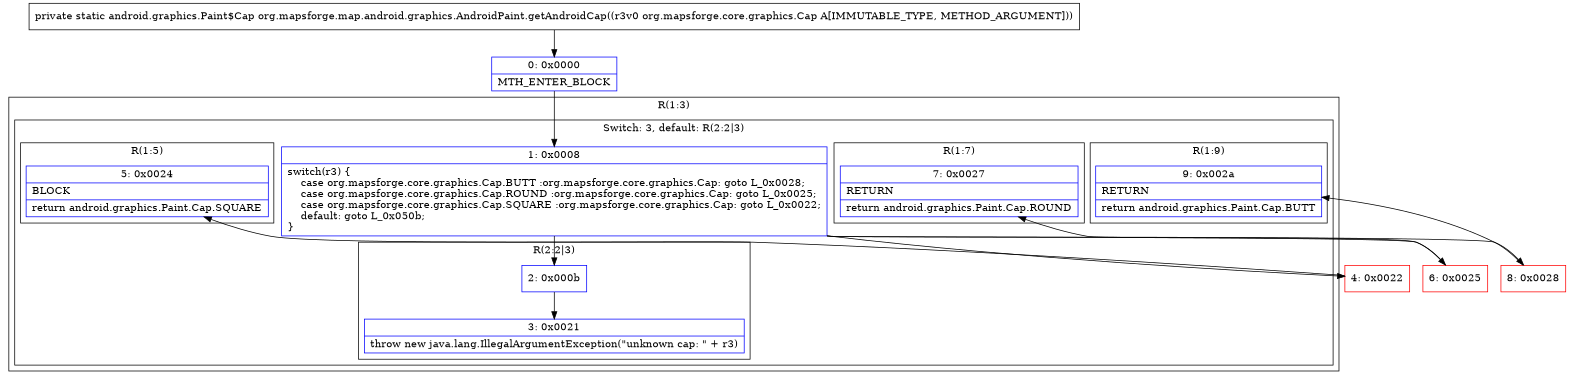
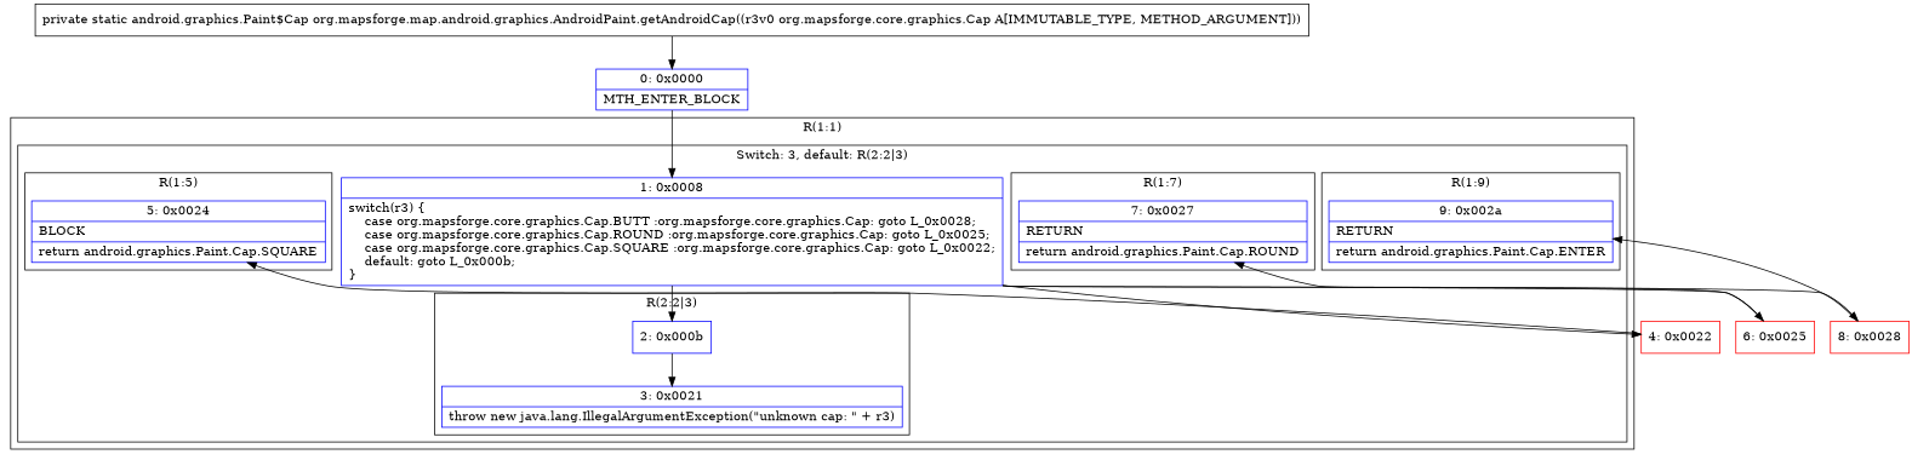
  digraph {
    node [color=blue shape=record]
-   n1 [label="{9\:\ 0x002a|RETURN\l|return android.graphics.Paint.Cap.BUTT\l}"]
+   n1 [label="{9\:\ 0x002a|RETURN\l|return android.graphics.Paint.Cap.ENTER\l}"]
    n2 [label="{7\:\ 0x0027|RETURN\l|return android.graphics.Paint.Cap.ROUND\l}"]
    n3 [label="{5\:\ 0x0024|BLOCK\l|return android.graphics.Paint.Cap.SQUARE\l}"]
    n4 [label="{2\:\ 0x000b}"]
    n5 [label="{3\:\ 0x0021|throw new java.lang.IllegalArgumentException(\"unknown cap: \" + r3)\l}"]
-   n6 [label="{1\:\ 0x0008|switch(r3) \{\l    case org.mapsforge.core.graphics.Cap.BUTT :org.mapsforge.core.graphics.Cap: goto L_0x0028;\l    case org.mapsforge.core.graphics.Cap.ROUND :org.mapsforge.core.graphics.Cap: goto L_0x0025;\l    case org.mapsforge.core.graphics.Cap.SQUARE :org.mapsforge.core.graphics.Cap: goto L_0x0022;\l    default: goto L_0x050b;\l\}\l}"]
+   n6 [label="{1\:\ 0x0008|switch(r3) \{\l    case org.mapsforge.core.graphics.Cap.BUTT :org.mapsforge.core.graphics.Cap: goto L_0x0028;\l    case org.mapsforge.core.graphics.Cap.ROUND :org.mapsforge.core.graphics.Cap: goto L_0x0025;\l    case org.mapsforge.core.graphics.Cap.SQUARE :org.mapsforge.core.graphics.Cap: goto L_0x0022;\l    default: goto L_0x000b;\l\}\l}"]
    n7 [color=red label="{4\:\ 0x0022}"]
    n8 [color=red label="{6\:\ 0x0025}"]
    n9 [color=red label="{8\:\ 0x0028}"]
    n10 [label="{0\:\ 0x0000|MTH_ENTER_BLOCK\l}"]
    n11 [label="{private static android.graphics.Paint$Cap org.mapsforge.map.android.graphics.AndroidPaint.getAndroidCap((r3v0 org.mapsforge.core.graphics.Cap A[IMMUTABLE_TYPE, METHOD_ARGUMENT])) }" color=""]
    subgraph cluster_1 {
-     label="R(1:3)"
+     label="R(1:1)"
      subgraph cluster_2 {
        label="Switch: 3, default: R(2:2|3)"
        n6
        subgraph cluster_3 {
          label="R(1:9)"
          n1
        }
        subgraph cluster_4 {
          label="R(1:7)"
          n2
        }
        subgraph cluster_5 {
          label="R(1:5)"
          n3
        }
        subgraph cluster_6 {
          label="R(2:2|3)"
          n4
          n5
        }
      }
    }
    n4 -> n5
    n6 -> n4
    n6 -> n7
    n6 -> n8
    n6 -> n9
    n7 -> n3
    n8 -> n2
    n9 -> n1
    n10 -> n6
    n11 -> n10
  }
